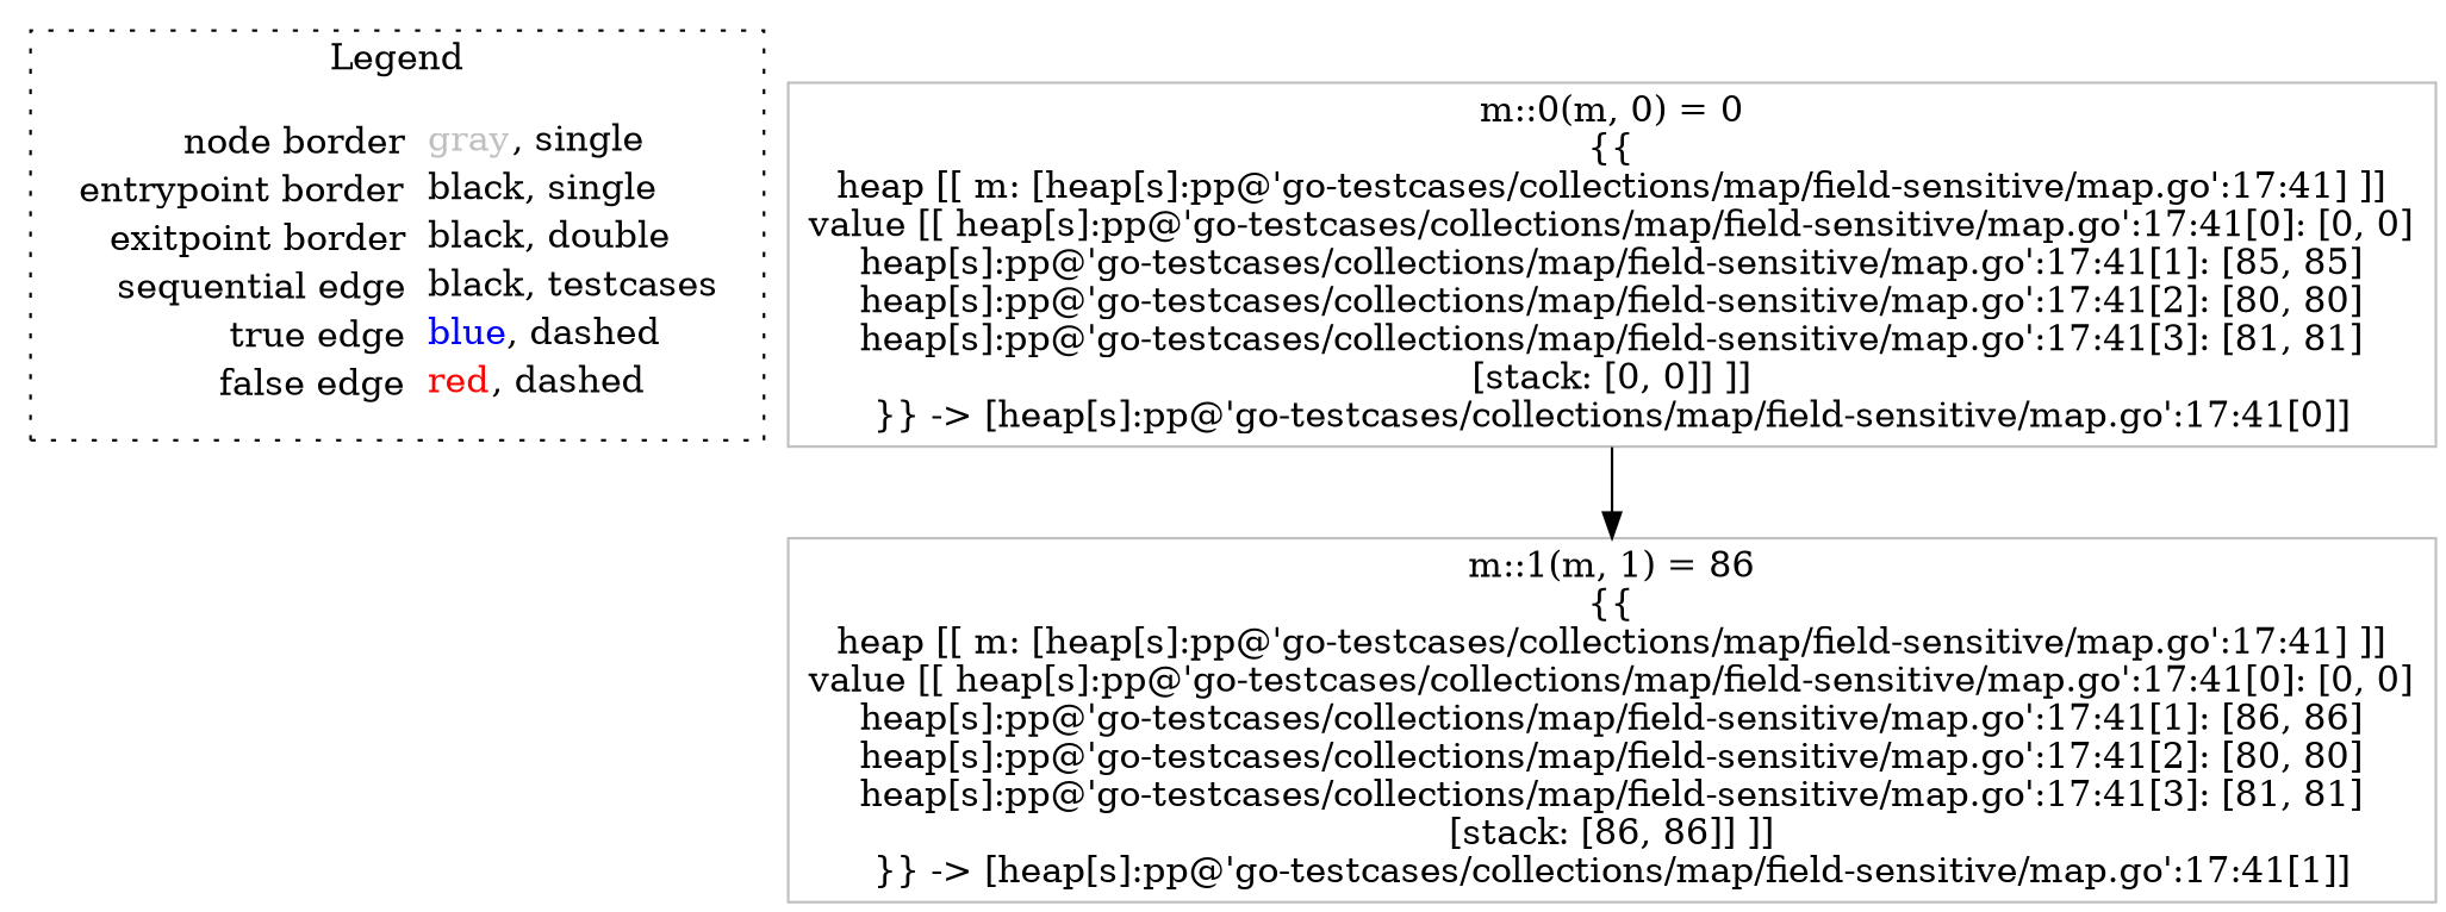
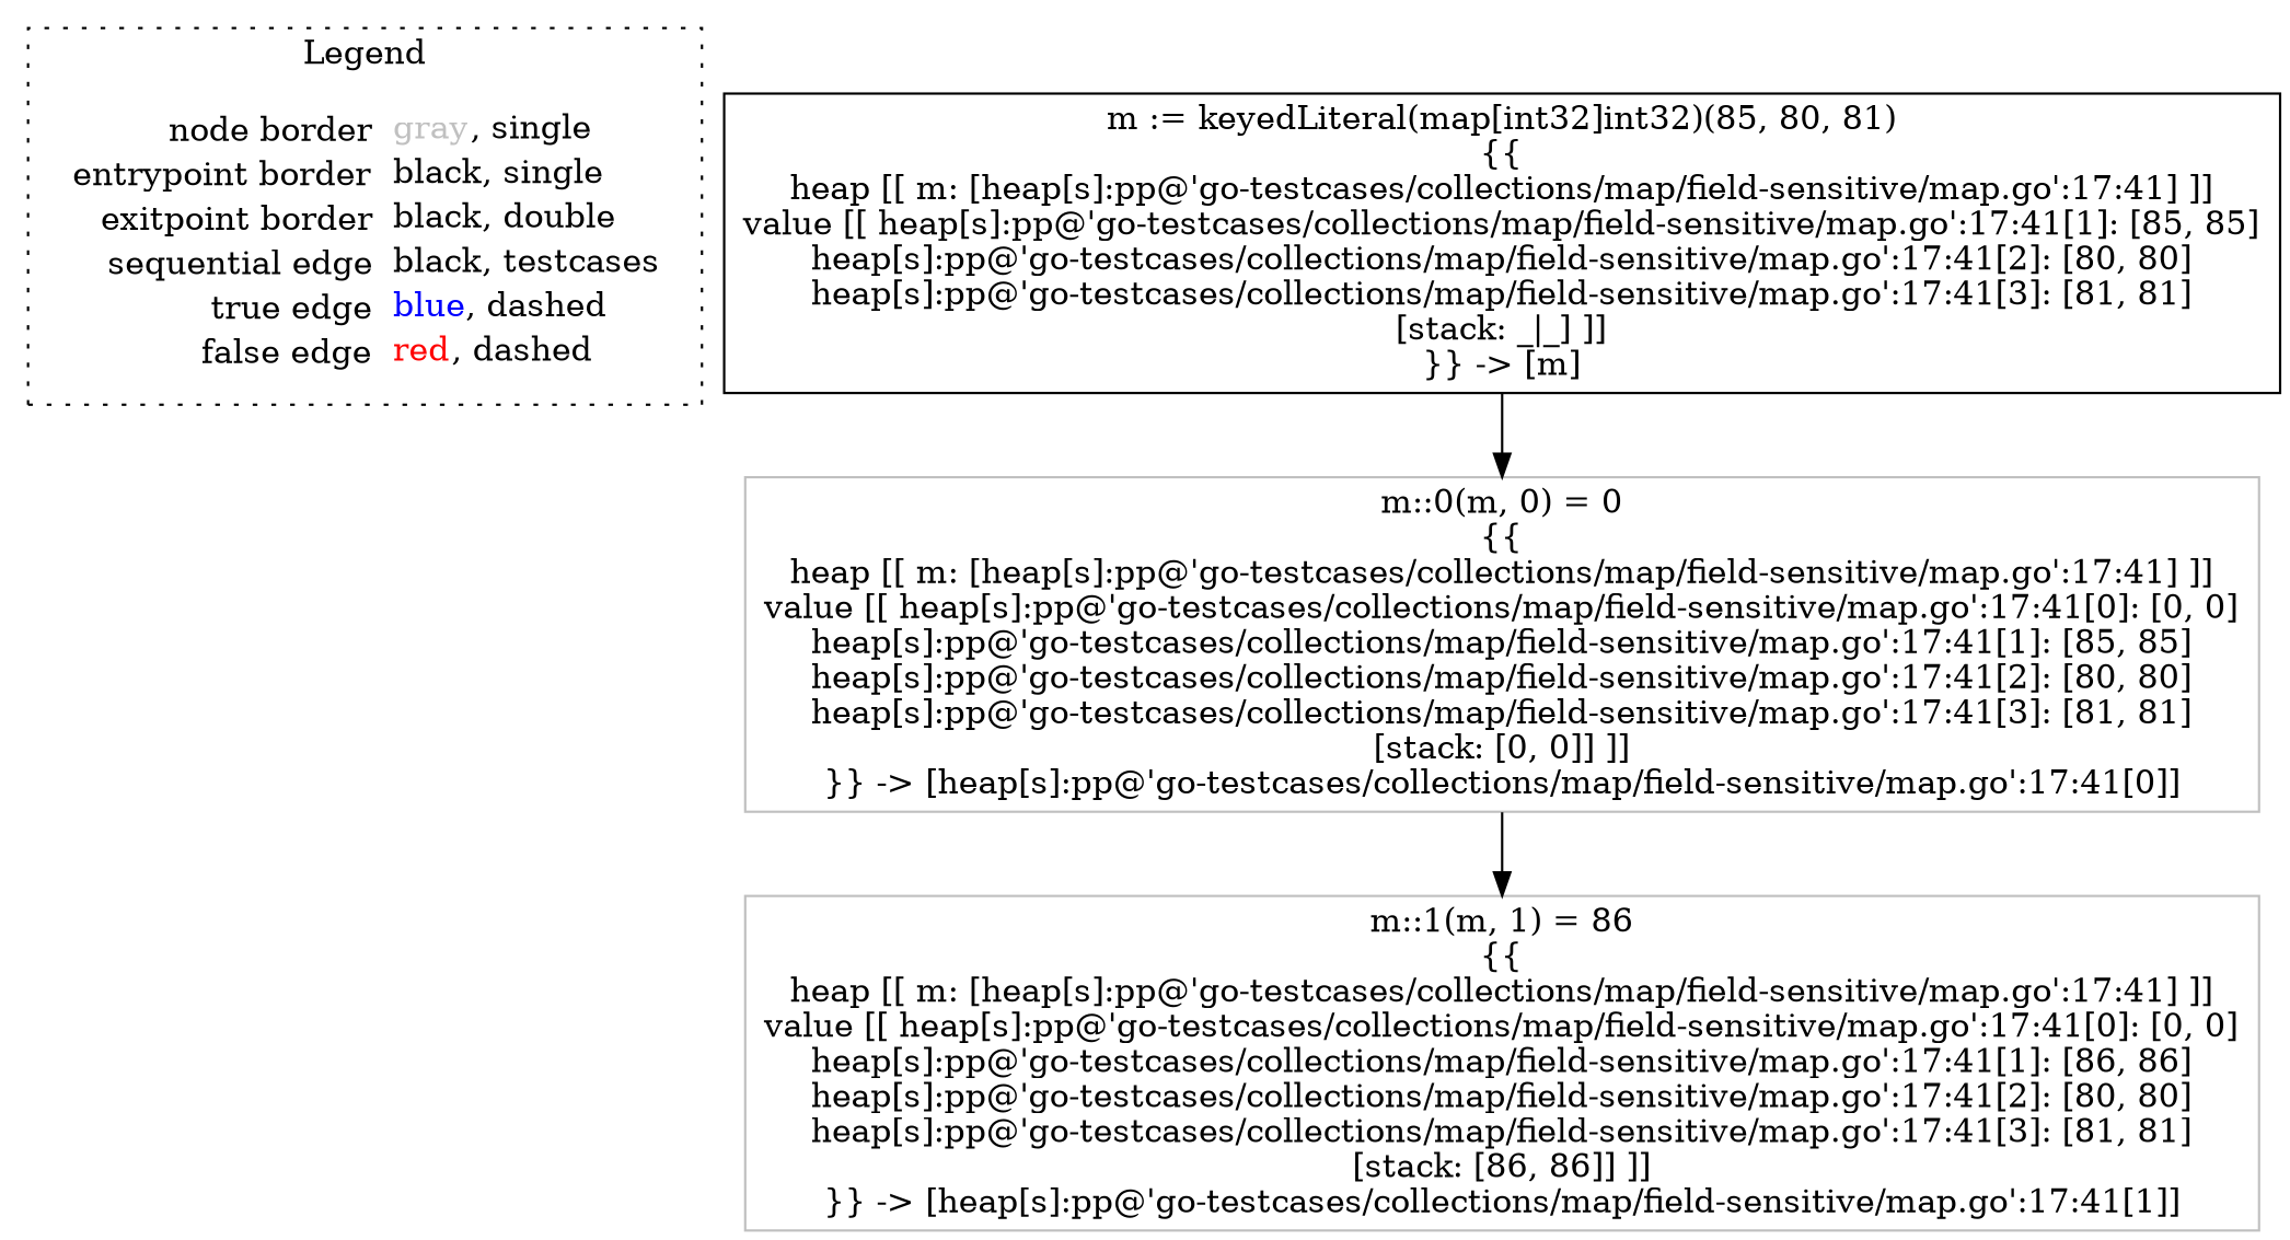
  digraph {
    node [shape=rect color=gray]
    edge [color=black]
    n1 [label=<<table border="0" cellpadding="2" cellspacing="0" cellborder="0"><tr><td align="right">node border&nbsp;</td><td align="left"><font color="gray">gray</font>, single</td></tr><tr><td align="right">entrypoint border&nbsp;</td><td align="left"><font color="black">black</font>, single</td></tr><tr><td align="right">exitpoint border&nbsp;</td><td align="left"><font color="black">black</font>, double</td></tr><tr><td align="right">sequential edge&nbsp;</td><td align="left"><font color="black">black</font>, testcases</td></tr><tr><td align="right">true edge&nbsp;</td><td align="left"><font color="blue">blue</font>, dashed</td></tr><tr><td align="right">false edge&nbsp;</td><td align="left"><font color="red">red</font>, dashed</td></tr></table>> shape=plaintext color=""]
+   n2 [color=black label=<m := keyedLiteral(map[int32]int32)(85, 80, 81)<BR/>{{<BR/>heap [[ m: [heap[s]:pp@'go-testcases/collections/map/field-sensitive/map.go':17:41] ]]<BR/>value [[ heap[s]:pp@'go-testcases/collections/map/field-sensitive/map.go':17:41[1]: [85, 85]<BR/>heap[s]:pp@'go-testcases/collections/map/field-sensitive/map.go':17:41[2]: [80, 80]<BR/>heap[s]:pp@'go-testcases/collections/map/field-sensitive/map.go':17:41[3]: [81, 81]<BR/>[stack: _|_] ]]<BR/>}} -&gt; [m]>]
    n3 [label=<m::0(m, 0) = 0<BR/>{{<BR/>heap [[ m: [heap[s]:pp@'go-testcases/collections/map/field-sensitive/map.go':17:41] ]]<BR/>value [[ heap[s]:pp@'go-testcases/collections/map/field-sensitive/map.go':17:41[0]: [0, 0]<BR/>heap[s]:pp@'go-testcases/collections/map/field-sensitive/map.go':17:41[1]: [85, 85]<BR/>heap[s]:pp@'go-testcases/collections/map/field-sensitive/map.go':17:41[2]: [80, 80]<BR/>heap[s]:pp@'go-testcases/collections/map/field-sensitive/map.go':17:41[3]: [81, 81]<BR/>[stack: [0, 0]] ]]<BR/>}} -&gt; [heap[s]:pp@'go-testcases/collections/map/field-sensitive/map.go':17:41[0]]>]
    n4 [label=<m::1(m, 1) = 86<BR/>{{<BR/>heap [[ m: [heap[s]:pp@'go-testcases/collections/map/field-sensitive/map.go':17:41] ]]<BR/>value [[ heap[s]:pp@'go-testcases/collections/map/field-sensitive/map.go':17:41[0]: [0, 0]<BR/>heap[s]:pp@'go-testcases/collections/map/field-sensitive/map.go':17:41[1]: [86, 86]<BR/>heap[s]:pp@'go-testcases/collections/map/field-sensitive/map.go':17:41[2]: [80, 80]<BR/>heap[s]:pp@'go-testcases/collections/map/field-sensitive/map.go':17:41[3]: [81, 81]<BR/>[stack: [86, 86]] ]]<BR/>}} -&gt; [heap[s]:pp@'go-testcases/collections/map/field-sensitive/map.go':17:41[1]]>]
    subgraph cluster_1 {
      label=Legend
      style=dotted
      n1
    }
+   n2 -> n3
    n3 -> n4
  }
